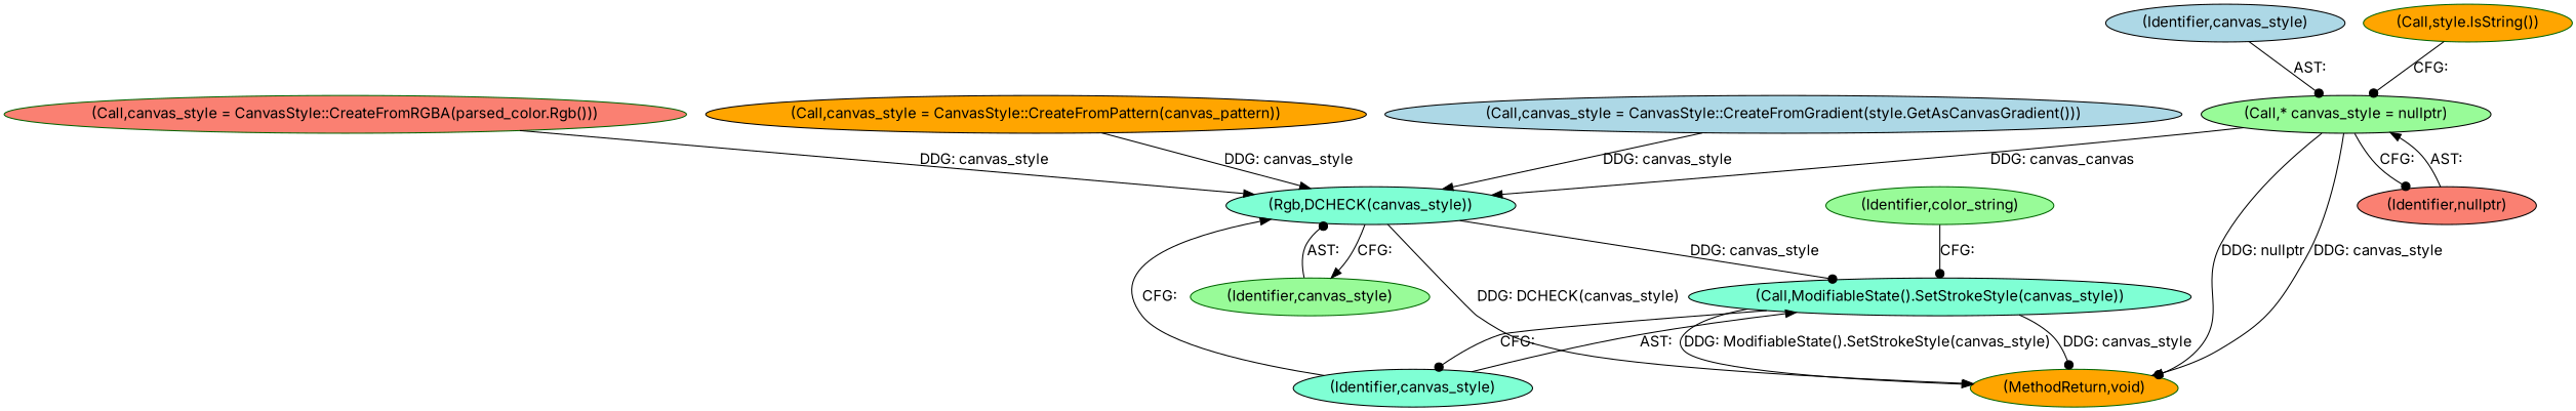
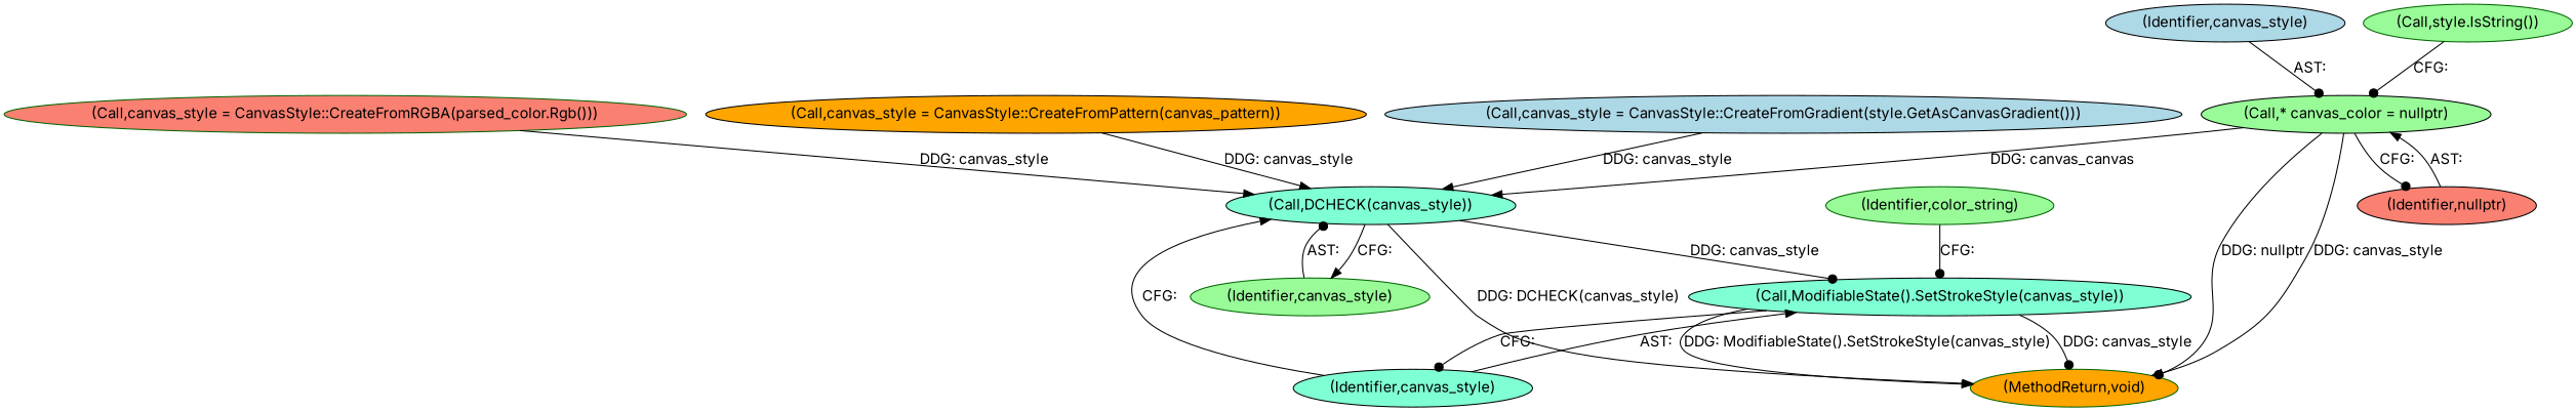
  digraph {
    fontname=Inter
    node [color=black fillcolor=palegreen fontname=Inter style=filled]
    edge [arrowhead=normal fontname=Inter]
-   n1 [label="(Call,* canvas_style = nullptr)"]
-   n2 [fillcolor=aquamarine label="(Rgb,DCHECK(canvas_style))"]
+   n1 [label="(Call,* canvas_color = nullptr)"]
+   n2 [fillcolor=aquamarine label="(Call,DCHECK(canvas_style))"]
    n3 [fillcolor=salmon label="(Identifier,nullptr)"]
    n4 [color=darkgreen fillcolor=orange label="(MethodReturn,void)"]
    n5 [fillcolor=aquamarine label="(Call,ModifiableState().SetStrokeStyle(canvas_style))"]
    n6 [color=darkgreen label="(Identifier,canvas_style)"]
    n7 [fillcolor=aquamarine label="(Identifier,canvas_style)"]
    n8 [color=darkgreen fillcolor=salmon label="(Call,canvas_style = CanvasStyle::CreateFromRGBA(parsed_color.Rgb()))"]
    n9 [fillcolor=orange label="(Call,canvas_style = CanvasStyle::CreateFromPattern(canvas_pattern))"]
    n10 [fillcolor=lightblue label="(Identifier,canvas_style)"]
    n11 [color=darkgreen label="(Identifier,color_string)"]
-   n12 [color=darkgreen fillcolor=orange label="(Call,style.IsString())"]
+   n12 [color=darkgreen label="(Call,style.IsString())"]
    n13 [fillcolor=lightblue label="(Call,canvas_style = CanvasStyle::CreateFromGradient(style.GetAsCanvasGradient()))"]
    n1 -> n2 [label="DDG: canvas_canvas"]
    n1 -> n3 [arrowhead=dot label="CFG: "]
    n1 -> n4 [arrowhead=dot label="DDG: nullptr"]
    n1 -> n4 [label="DDG: canvas_style"]
    n2 -> n4 [label="DDG: DCHECK(canvas_style)"]
    n2 -> n5 [arrowhead=dot label="DDG: canvas_style"]
    n2 -> n6 [label="CFG: "]
    n3 -> n1 [label="AST: "]
    n5 -> n4 [label="DDG: ModifiableState().SetStrokeStyle(canvas_style)"]
    n5 -> n4 [arrowhead=dot label="DDG: canvas_style"]
    n5 -> n7 [arrowhead=dot label="CFG: "]
    n6 -> n2 [arrowhead=dot label="AST: "]
    n7 -> n2 [label="CFG: "]
    n7 -> n5 [label="AST: "]
    n8 -> n2 [label="DDG: canvas_style"]
    n9 -> n2 [label="DDG: canvas_style"]
    n10 -> n1 [arrowhead=dot label="AST: "]
    n11 -> n5 [arrowhead=dot label="CFG: "]
    n12 -> n1 [arrowhead=dot label="CFG: "]
    n13 -> n2 [label="DDG: canvas_style"]
  }
